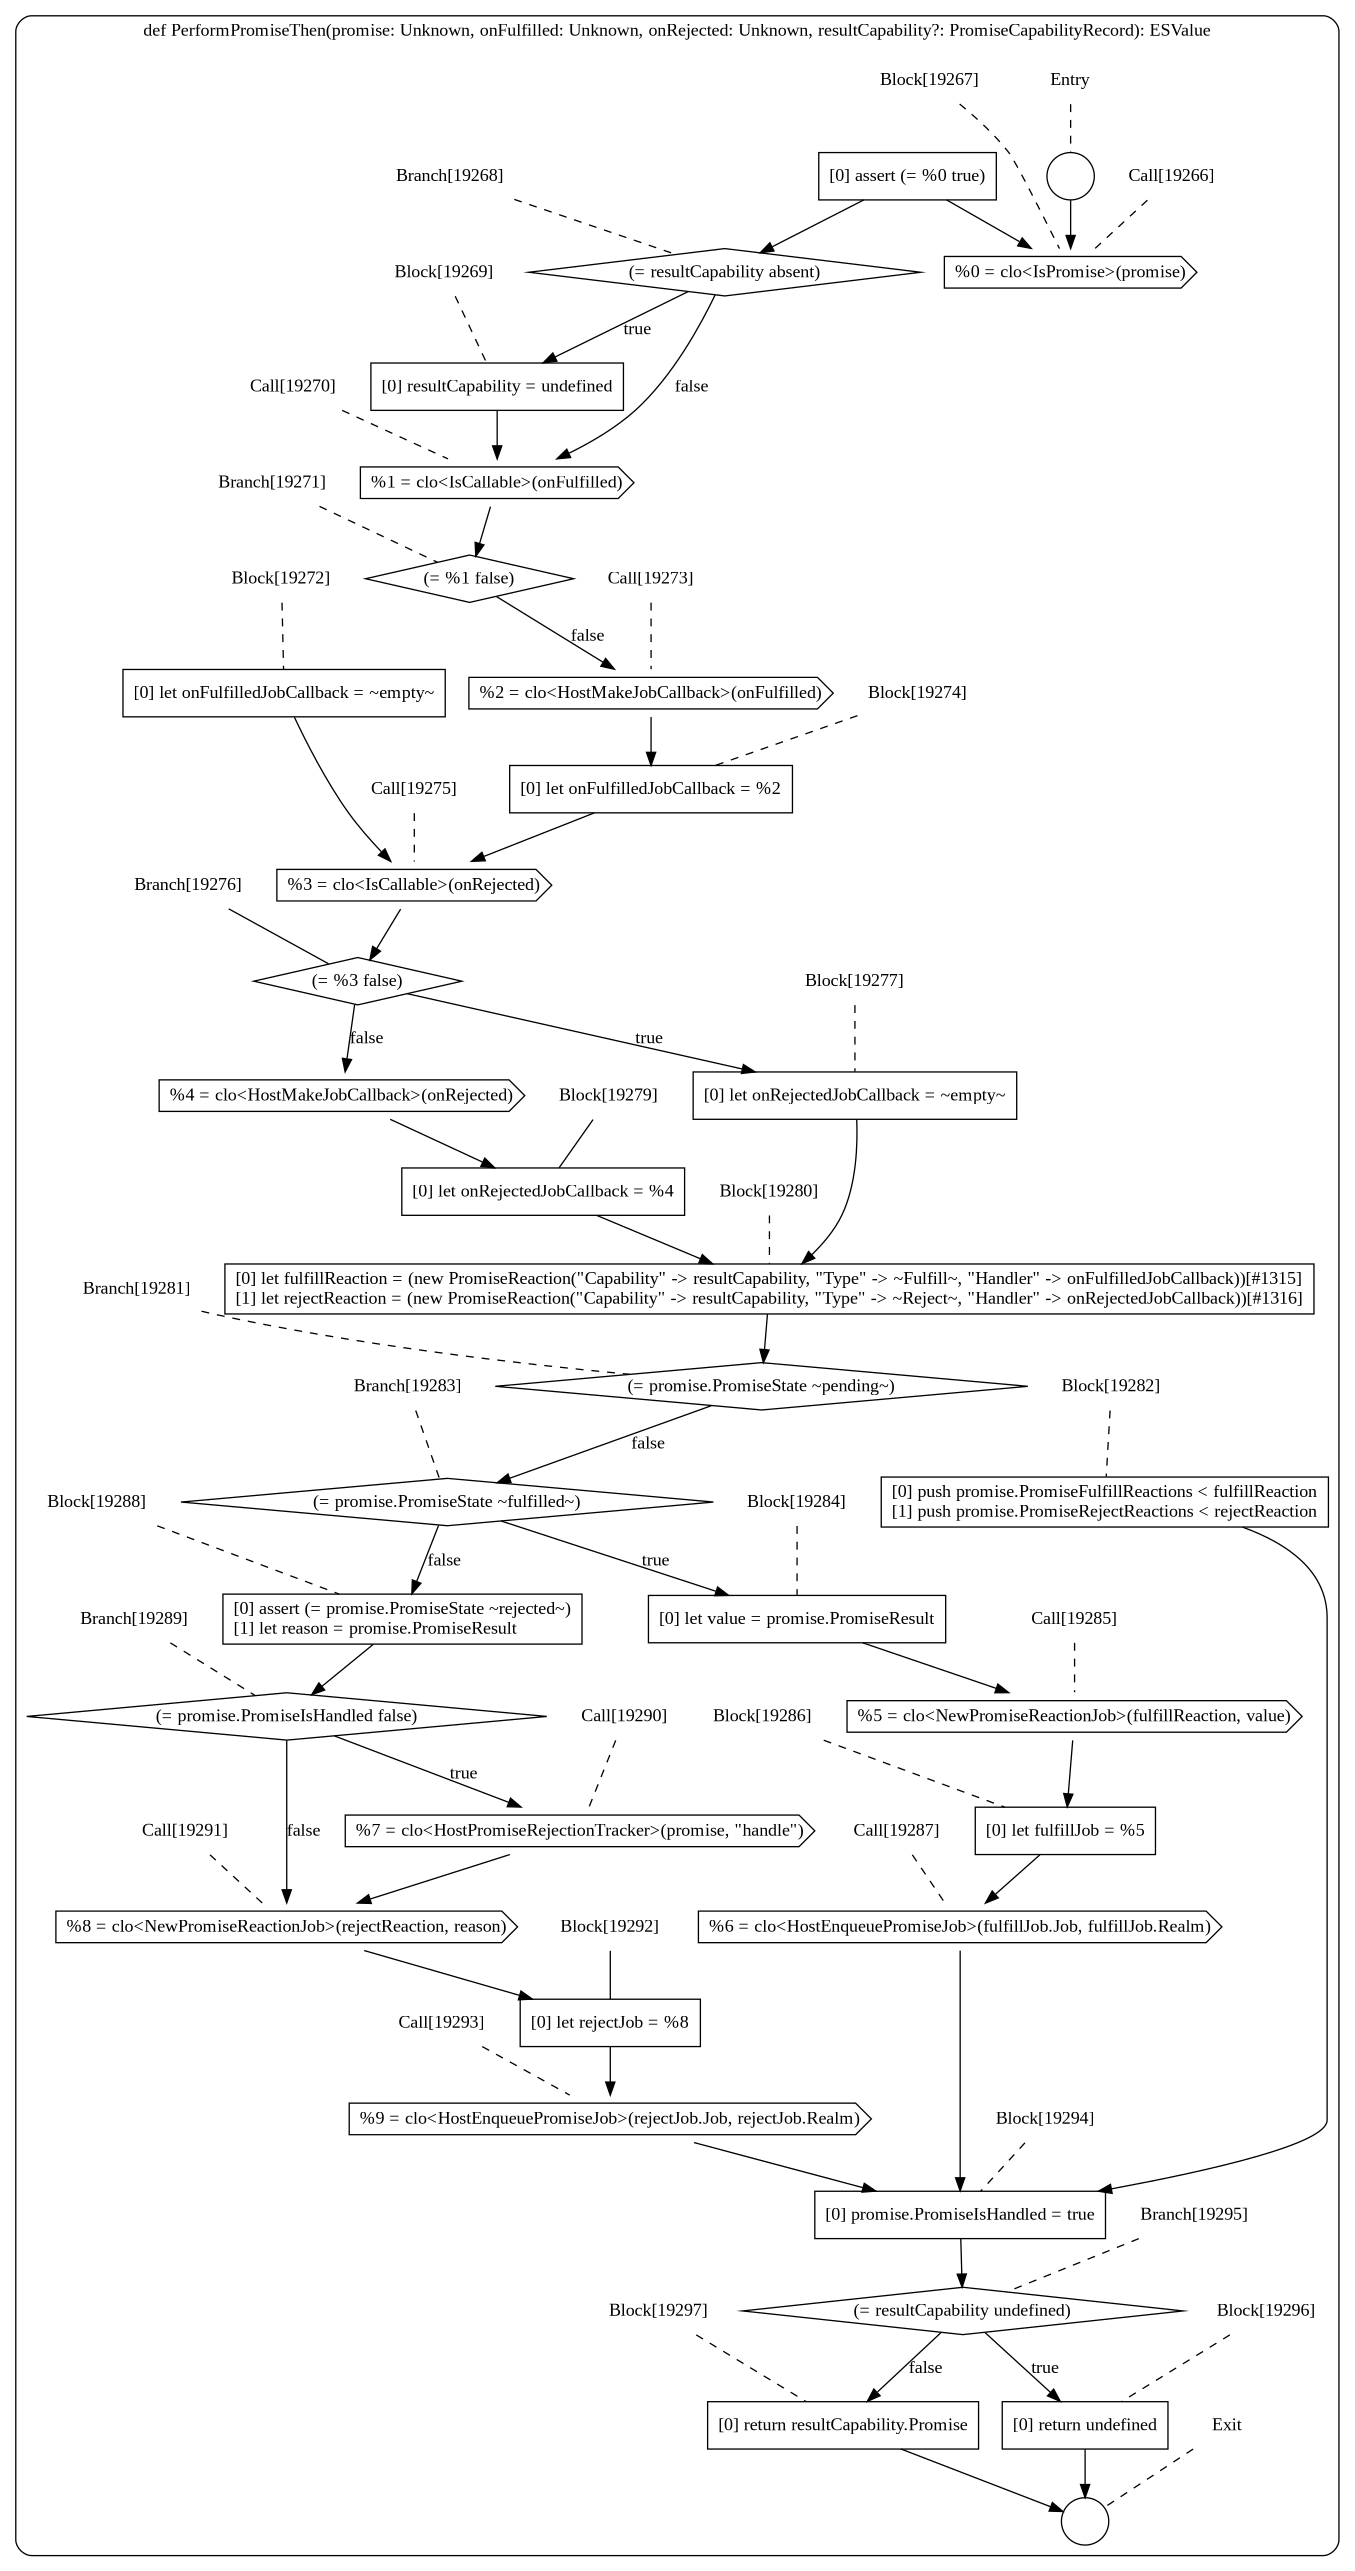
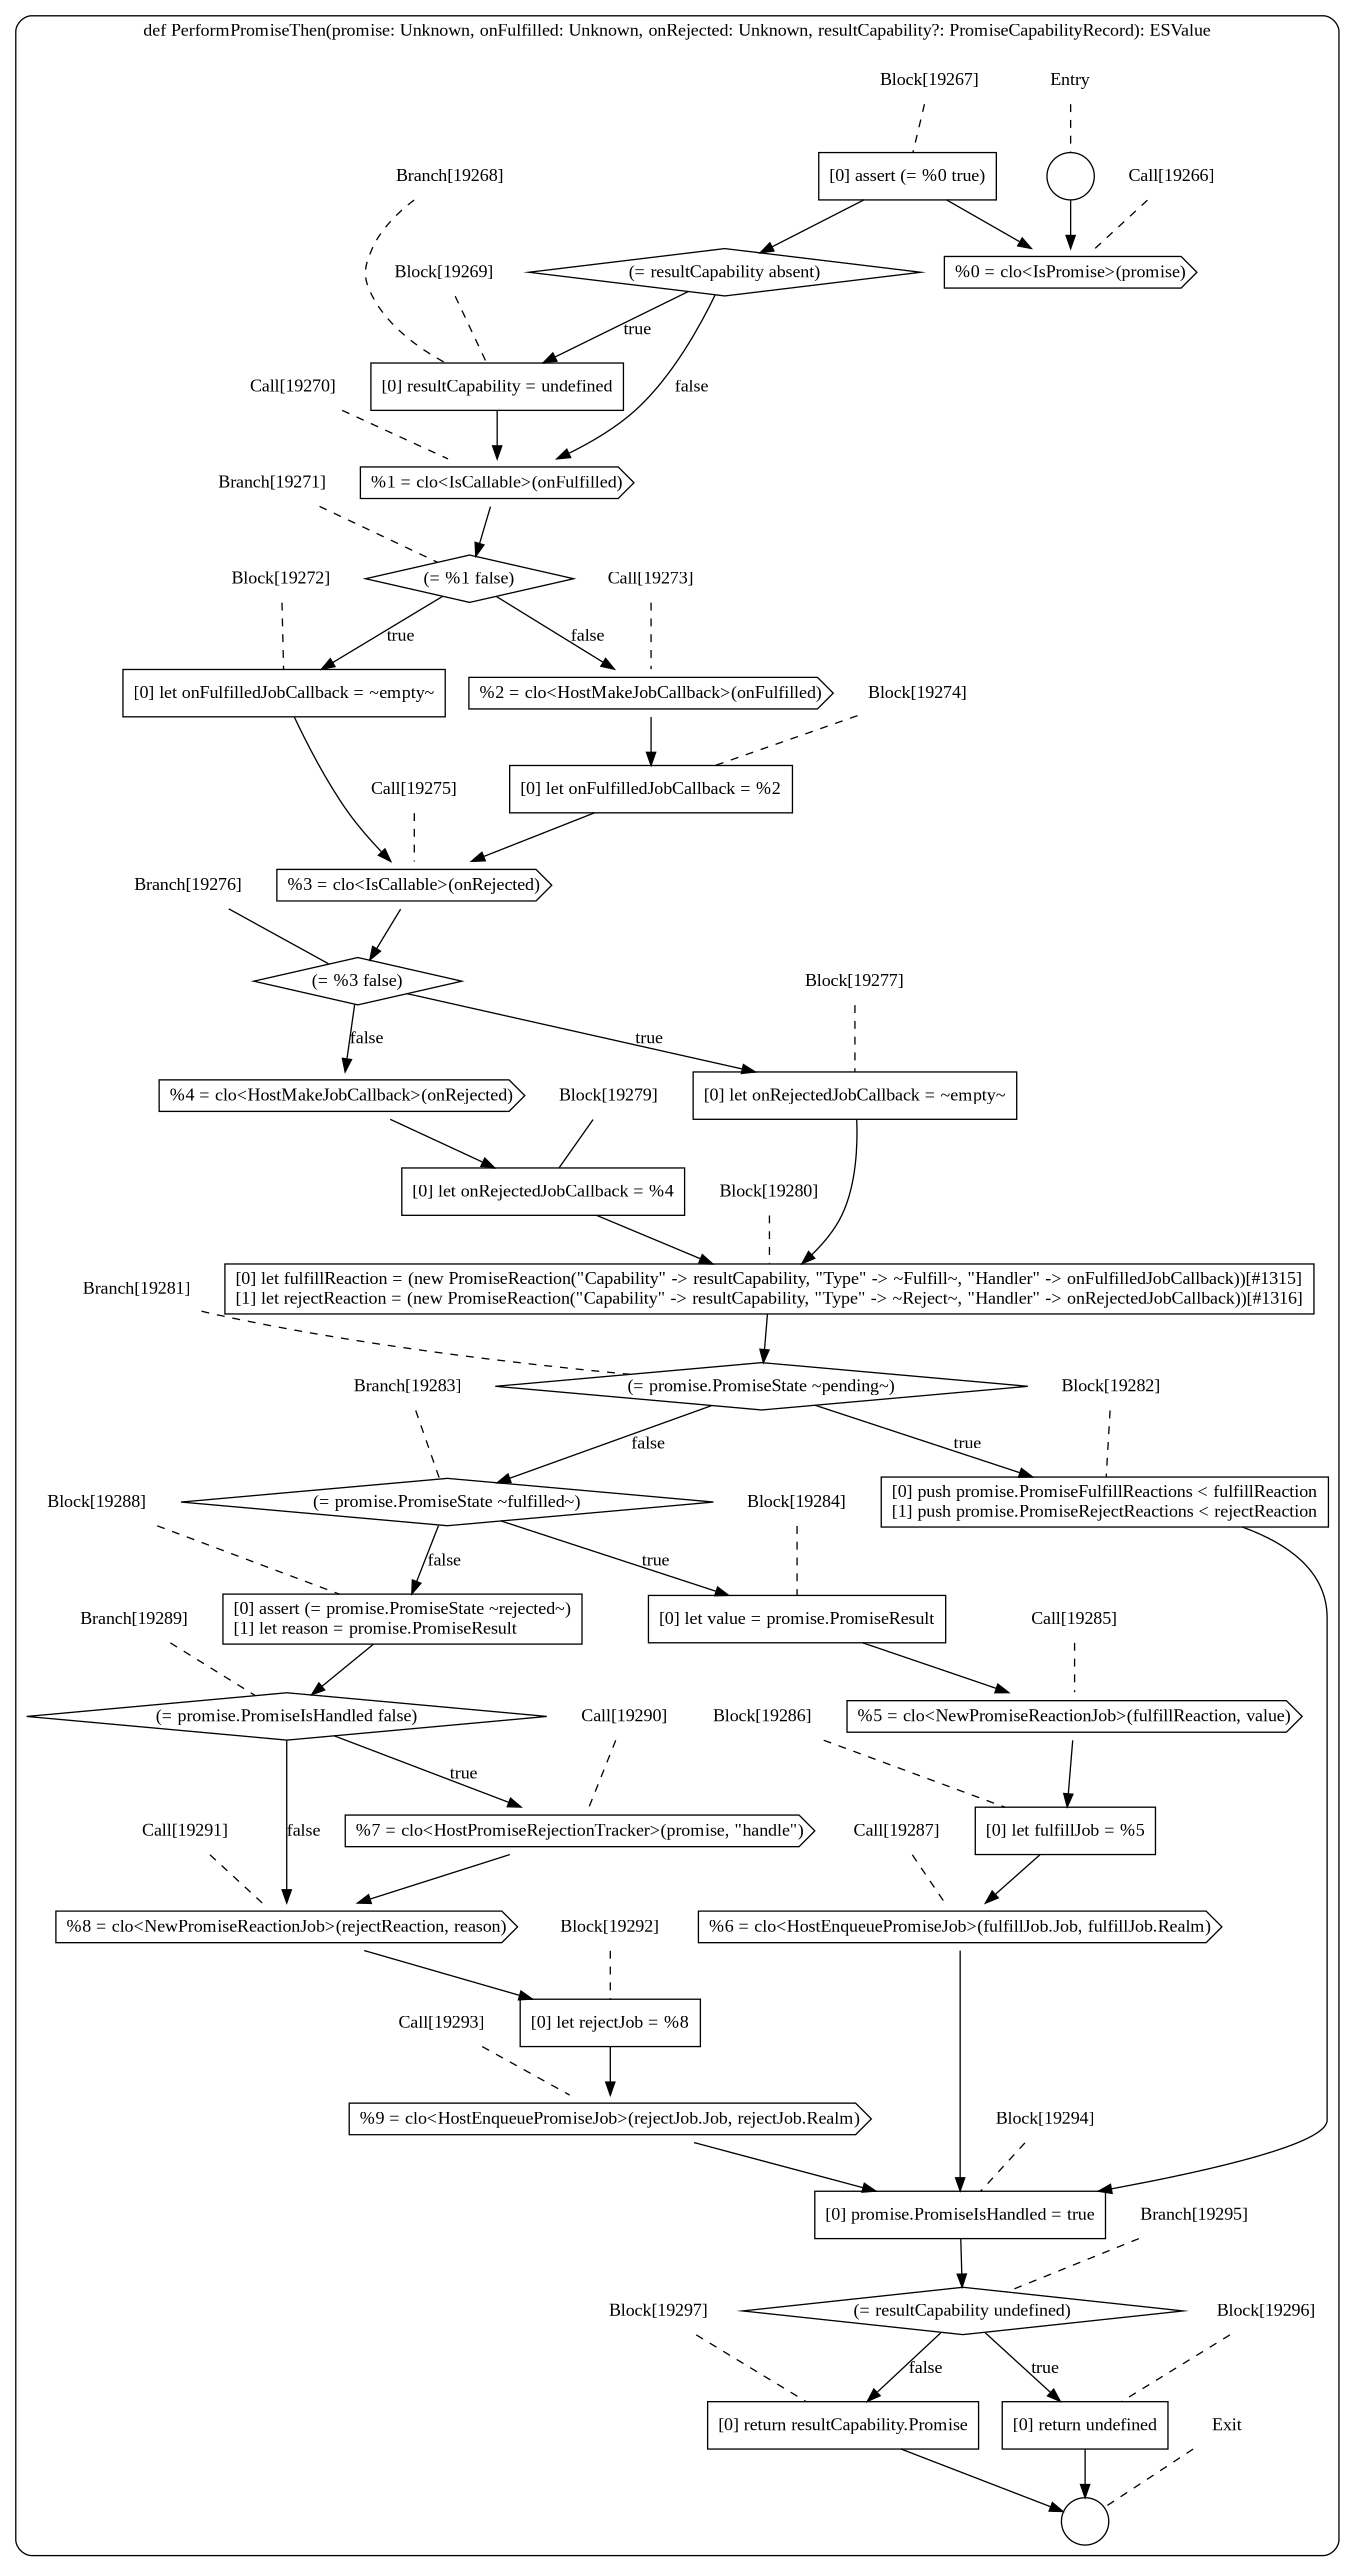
  digraph {
    fontname="Liberation Serif"
    node [fontname="Liberation Serif" shape=none color=black fillcolor=white style=filled]
    edge [color=black fontname="Liberation Serif"]
    n1 [label=<<font color="black">Entry</font>> color="" fillcolor="" style=""]
    n2 [label=" " shape=circle]
    n3 [label=<<font color="black">%0 = clo&lt;IsPromise&gt;(promise)</font>> shape=cds]
    n4 [label=<<font color="black">[0] assert (= %0 true)<BR ALIGN="LEFT"/></font>> shape=box]
    n5 [label=<<font color="black">Exit</font>> color="" fillcolor="" style=""]
    n6 [label=" " shape=circle]
    n7 [label=<<font color="black">Call[19266]</font>> color="" fillcolor="" style=""]
    n8 [label=<<font color="black">(= resultCapability absent)</font>> shape=diamond]
    n9 [label=<<font color="black">Block[19267]</font>> color="" fillcolor="" style=""]
    n10 [label=<<font color="black">[0] resultCapability = undefined<BR ALIGN="LEFT"/></font>> shape=box]
    n11 [label=<<font color="black">%1 = clo&lt;IsCallable&gt;(onFulfilled)</font>> shape=cds]
    n12 [label=<<font color="black">Branch[19268]</font>> color="" fillcolor="" style=""]
    n13 [label=<<font color="black">(= %1 false)</font>> shape=diamond]
    n14 [label=<<font color="black">Block[19269]</font>> color="" fillcolor="" style=""]
    n15 [label=<<font color="black">Call[19270]</font>> color="" fillcolor="" style=""]
    n16 [label=<<font color="black">[0] let onFulfilledJobCallback = ~empty~<BR ALIGN="LEFT"/></font>> shape=box]
    n17 [label=<<font color="black">%2 = clo&lt;HostMakeJobCallback&gt;(onFulfilled)</font>> shape=cds]
    n18 [label=<<font color="black">Branch[19271]</font>> color="" fillcolor="" style=""]
    n19 [label=<<font color="black">%3 = clo&lt;IsCallable&gt;(onRejected)</font>> shape=cds]
    n20 [label=<<font color="black">[0] let onFulfilledJobCallback = %2<BR ALIGN="LEFT"/></font>> shape=box]
    n21 [label=<<font color="black">Block[19272]</font>> color="" fillcolor="" style=""]
    n22 [label=<<font color="black">(= %3 false)</font>> shape=diamond]
    n23 [label=<<font color="black">Call[19273]</font>> color="" fillcolor="" style=""]
    n24 [label=<<font color="black">Call[19275]</font>> color="" fillcolor="" style=""]
    n25 [label=<<font color="black">[0] let onRejectedJobCallback = ~empty~<BR ALIGN="LEFT"/></font>> shape=box]
    n26 [label=<<font color="black">%4 = clo&lt;HostMakeJobCallback&gt;(onRejected)</font>> shape=cds]
    n27 [label=<<font color="black">Block[19274]</font>> color="" fillcolor="" style=""]
    n28 [label=<<font color="black">Branch[19276]</font>> color="" fillcolor="" style=""]
    n29 [label=<<font color="black">[0] let fulfillReaction = (new PromiseReaction(&quot;Capability&quot; -&gt; resultCapability, &quot;Type&quot; -&gt; ~Fulfill~, &quot;Handler&quot; -&gt; onFulfilledJobCallback))[#1315]<BR ALIGN="LEFT"/>[1] let rejectReaction = (new PromiseReaction(&quot;Capability&quot; -&gt; resultCapability, &quot;Type&quot; -&gt; ~Reject~, &quot;Handler&quot; -&gt; onRejectedJobCallback))[#1316]<BR ALIGN="LEFT"/></font>> shape=box]
    n30 [label=<<font color="black">[0] let onRejectedJobCallback = %4<BR ALIGN="LEFT"/></font>> shape=box]
    n31 [label=<<font color="black">Block[19277]</font>> color="" fillcolor="" style=""]
    n32 [label=<<font color="black">(= promise.PromiseState ~pending~)</font>> shape=diamond]
    n33 [label=<<font color="black">Block[19280]</font>> color="" fillcolor="" style=""]
    n34 [label=<<font color="black">[0] push promise.PromiseFulfillReactions &lt; fulfillReaction<BR ALIGN="LEFT"/>[1] push promise.PromiseRejectReactions &lt; rejectReaction<BR ALIGN="LEFT"/></font>> shape=box]
    n35 [label=<<font color="black">(= promise.PromiseState ~fulfilled~)</font>> shape=diamond]
    n36 [label=<<font color="black">Block[19279]</font>> color="" fillcolor="" style=""]
    n37 [label=<<font color="black">Branch[19281]</font>> color="" fillcolor="" style=""]
    n38 [label=<<font color="black">[0] promise.PromiseIsHandled = true<BR ALIGN="LEFT"/></font>> shape=box]
    n39 [label=<<font color="black">[0] let value = promise.PromiseResult<BR ALIGN="LEFT"/></font>> shape=box]
    n40 [label=<<font color="black">[0] assert (= promise.PromiseState ~rejected~)<BR ALIGN="LEFT"/>[1] let reason = promise.PromiseResult<BR ALIGN="LEFT"/></font>> shape=box]
    n41 [label=<<font color="black">Block[19282]</font>> color="" fillcolor="" style=""]
    n42 [label=<<font color="black">(= resultCapability undefined)</font>> shape=diamond]
    n43 [label=<<font color="black">Branch[19283]</font>> color="" fillcolor="" style=""]
    n44 [label=<<font color="black">%5 = clo&lt;NewPromiseReactionJob&gt;(fulfillReaction, value)</font>> shape=cds]
    n45 [label=<<font color="black">(= promise.PromiseIsHandled false)</font>> shape=diamond]
    n46 [label=<<font color="black">Block[19294]</font>> color="" fillcolor="" style=""]
    n47 [label=<<font color="black">[0] return undefined<BR ALIGN="LEFT"/></font>> shape=box]
    n48 [label=<<font color="black">[0] return resultCapability.Promise<BR ALIGN="LEFT"/></font>> shape=box]
    n49 [label=<<font color="black">Block[19284]</font>> color="" fillcolor="" style=""]
    n50 [label=<<font color="black">[0] let fulfillJob = %5<BR ALIGN="LEFT"/></font>> shape=box]
    n51 [label=<<font color="black">Block[19288]</font>> color="" fillcolor="" style=""]
    n52 [label=<<font color="black">%7 = clo&lt;HostPromiseRejectionTracker&gt;(promise, &quot;handle&quot;)</font>> shape=cds]
    n53 [label=<<font color="black">%8 = clo&lt;NewPromiseReactionJob&gt;(rejectReaction, reason)</font>> shape=cds]
    n54 [label=<<font color="black">Branch[19295]</font>> color="" fillcolor="" style=""]
    n55 [label=<<font color="black">Call[19285]</font>> color="" fillcolor="" style=""]
    n56 [label=<<font color="black">%6 = clo&lt;HostEnqueuePromiseJob&gt;(fulfillJob.Job, fulfillJob.Realm)</font>> shape=cds]
    n57 [label=<<font color="black">Branch[19289]</font>> color="" fillcolor="" style=""]
    n58 [label=<<font color="black">[0] let rejectJob = %8<BR ALIGN="LEFT"/></font>> shape=box]
    n59 [label=<<font color="black">Block[19296]</font>> color="" fillcolor="" style=""]
    n60 [label=<<font color="black">Block[19297]</font>> color="" fillcolor="" style=""]
    n61 [label=<<font color="black">Block[19286]</font>> color="" fillcolor="" style=""]
    n62 [label=<<font color="black">Call[19290]</font>> color="" fillcolor="" style=""]
    n63 [label=<<font color="black">Call[19291]</font>> color="" fillcolor="" style=""]
    n64 [label=<<font color="black">%9 = clo&lt;HostEnqueuePromiseJob&gt;(rejectJob.Job, rejectJob.Realm)</font>> shape=cds]
    n65 [label=<<font color="black">Call[19287]</font>> color="" fillcolor="" style=""]
    n66 [label=<<font color="black">Block[19292]</font>> color="" fillcolor="" style=""]
    n67 [label=<<font color="black">Call[19293]</font>> color="" fillcolor="" style=""]
    subgraph cluster_1 {
      label="def PerformPromiseThen(promise: Unknown, onFulfilled: Unknown, onRejected: Unknown, resultCapability?: PromiseCapabilityRecord): ESValue"
      style=rounded
      n1
      n2
      n3
      n4
      n5
      n6
      n7
      n8
      n9
      n10
      n11
      n12
      n13
      n14
      n15
      n16
      n17
      n18
      n19
      n20
      n21
      n22
      n23
      n24
      n25
      n26
      n27
      n28
      n29
      n30
      n31
      n32
      n33
      n34
      n35
      n36
      n37
      n38
      n39
      n40
      n41
      n42
      n43
      n44
      n45
      n46
      n47
      n48
      n49
      n50
      n51
      n52
      n53
      n54
      n55
      n56
      n57
      n58
      n59
      n60
      n61
      n62
      n63
      n64
      n65
      n66
      n67
    }
    n1 -> n2 [arrowhead=none style=dashed]
    n2 -> n3
    n4 -> n3
    n4 -> n8
    n5 -> n6 [arrowhead=none style=dashed]
    n7 -> n3 [arrowhead=none style=dashed]
    n8 -> n10 [label=<<font color="black">true</font>>]
    n8 -> n11 [label=<<font color="black">false</font>>]
-   n9 -> n3 [arrowhead=none style=dashed]
+   n9 -> n4 [arrowhead=none style=dashed]
    n10 -> n11
    n11 -> n13
-   n12 -> n8 [arrowhead=none style=dashed]
+   n12 -> n10 [arrowhead=none style=dashed]
+   n13 -> n16 [label=<<font color="black">true</font>>]
    n13 -> n17 [label=<<font color="black">false</font>>]
    n14 -> n10 [arrowhead=none style=dashed]
    n15 -> n11 [arrowhead=none style=dashed]
    n16 -> n19
    n17 -> n20
    n18 -> n13 [arrowhead=none style=dashed]
    n19 -> n22
    n20 -> n19
    n21 -> n16 [arrowhead=none style=dashed]
    n22 -> n25 [label=<<font color="black">true</font>>]
    n22 -> n26 [label=<<font color="black">false</font>>]
    n23 -> n17 [arrowhead=none style=dashed]
    n24 -> n19 [arrowhead=none style=dashed]
    n25 -> n29
    n26 -> n30
    n27 -> n20 [arrowhead=none style=dashed]
    n28 -> n22 [arrowhead=none style=solid]
    n29 -> n32
    n30 -> n29
    n31 -> n25 [arrowhead=none style=dashed]
+   n32 -> n34 [label=<<font color="black">true</font>>]
    n32 -> n35 [label=<<font color="black">false</font>>]
    n33 -> n29 [arrowhead=none style=dashed]
    n34 -> n38
    n35 -> n39 [label=<<font color="black">true</font>>]
    n35 -> n40 [label=<<font color="black">false</font>>]
    n36 -> n30 [arrowhead=none style=solid]
    n37 -> n32 [arrowhead=none style=dashed]
    n38 -> n42
    n39 -> n44
    n40 -> n45
    n41 -> n34 [arrowhead=none style=dashed]
    n42 -> n47 [label=<<font color="black">true</font>>]
    n42 -> n48 [label=<<font color="black">false</font>>]
    n43 -> n35 [arrowhead=none style=dashed]
    n44 -> n50
    n45 -> n52 [label=<<font color="black">true</font>>]
    n45 -> n53 [label=<<font color="black">false</font>>]
    n46 -> n38 [arrowhead=none style=dashed]
    n47 -> n6
    n48 -> n6
    n49 -> n39 [arrowhead=none style=dashed]
    n50 -> n56
    n51 -> n40 [arrowhead=none style=dashed]
    n52 -> n53
    n53 -> n58
    n54 -> n42 [arrowhead=none style=dashed]
    n55 -> n44 [arrowhead=none style=dashed]
    n56 -> n38
    n57 -> n45 [arrowhead=none style=dashed]
    n58 -> n64
    n59 -> n47 [arrowhead=none style=dashed]
    n60 -> n48 [arrowhead=none style=dashed]
    n61 -> n50 [arrowhead=none style=dashed]
    n62 -> n52 [arrowhead=none style=dashed]
    n63 -> n53 [arrowhead=none style=dashed]
    n64 -> n38
    n65 -> n56 [arrowhead=none style=dashed]
-   n66 -> n58 [arrowhead=none style=solid]
+   n66 -> n58 [arrowhead=none style=dashed]
    n67 -> n64 [arrowhead=none style=dashed]
  }
